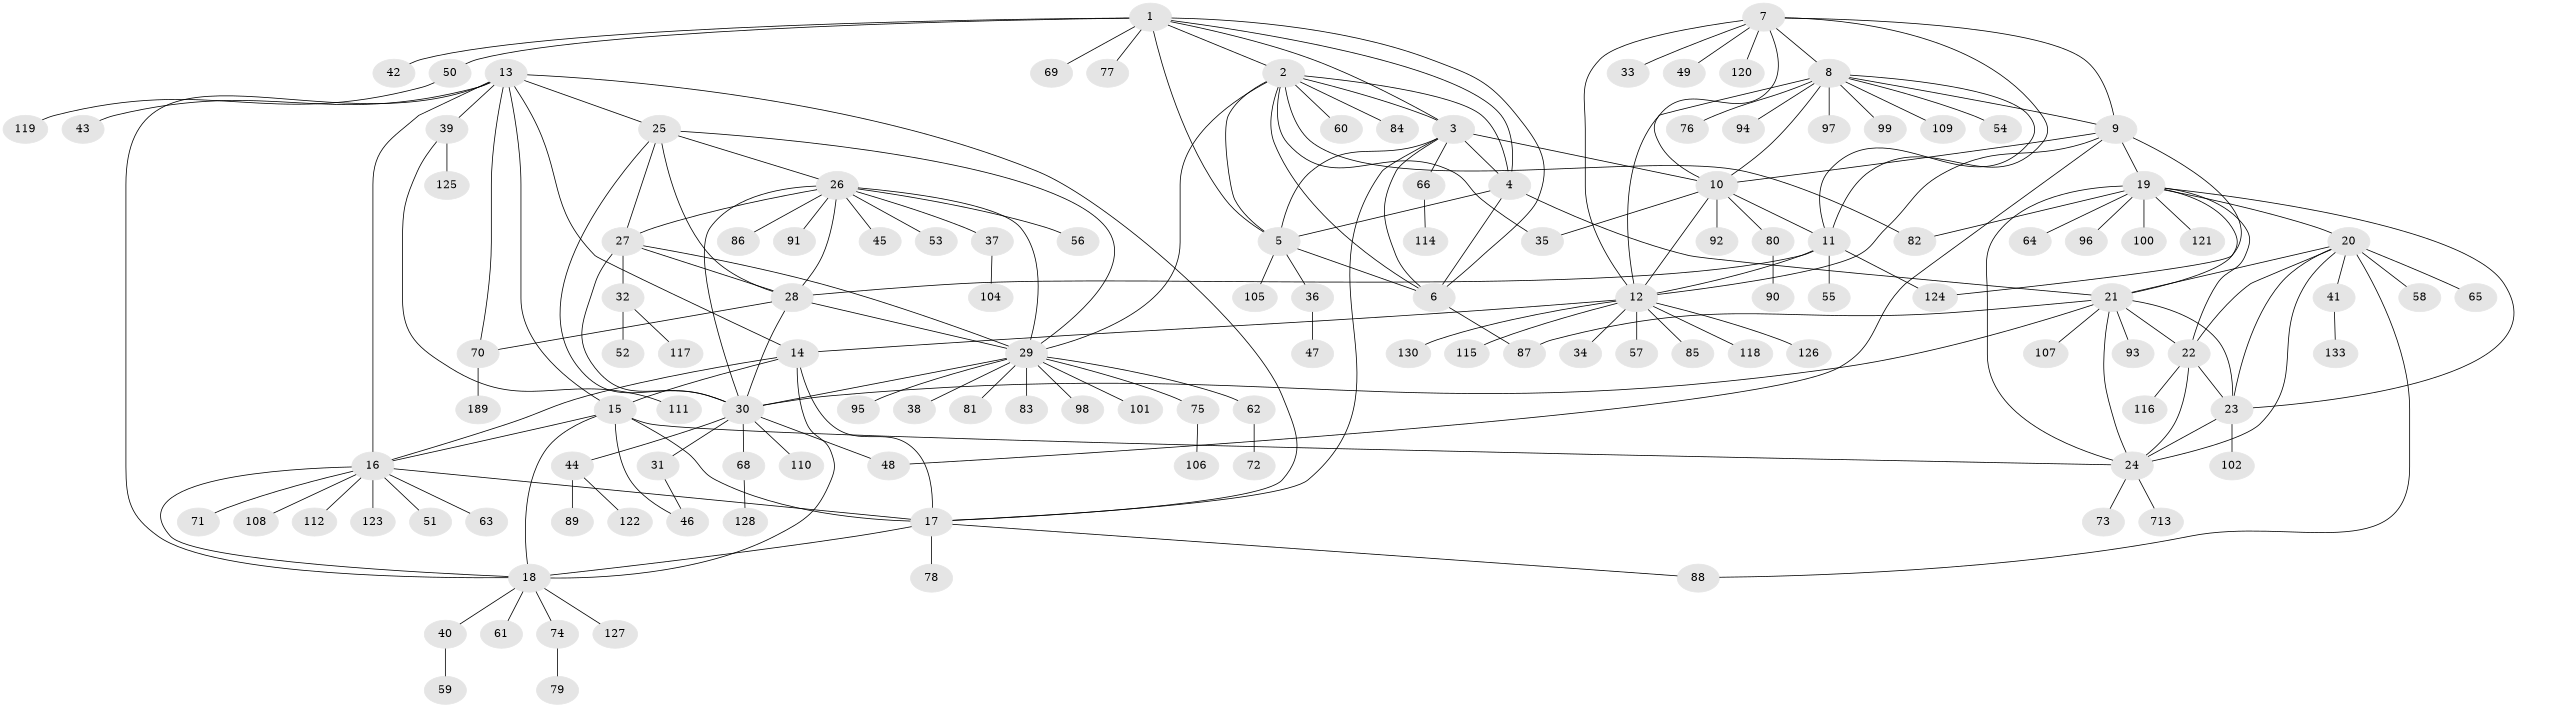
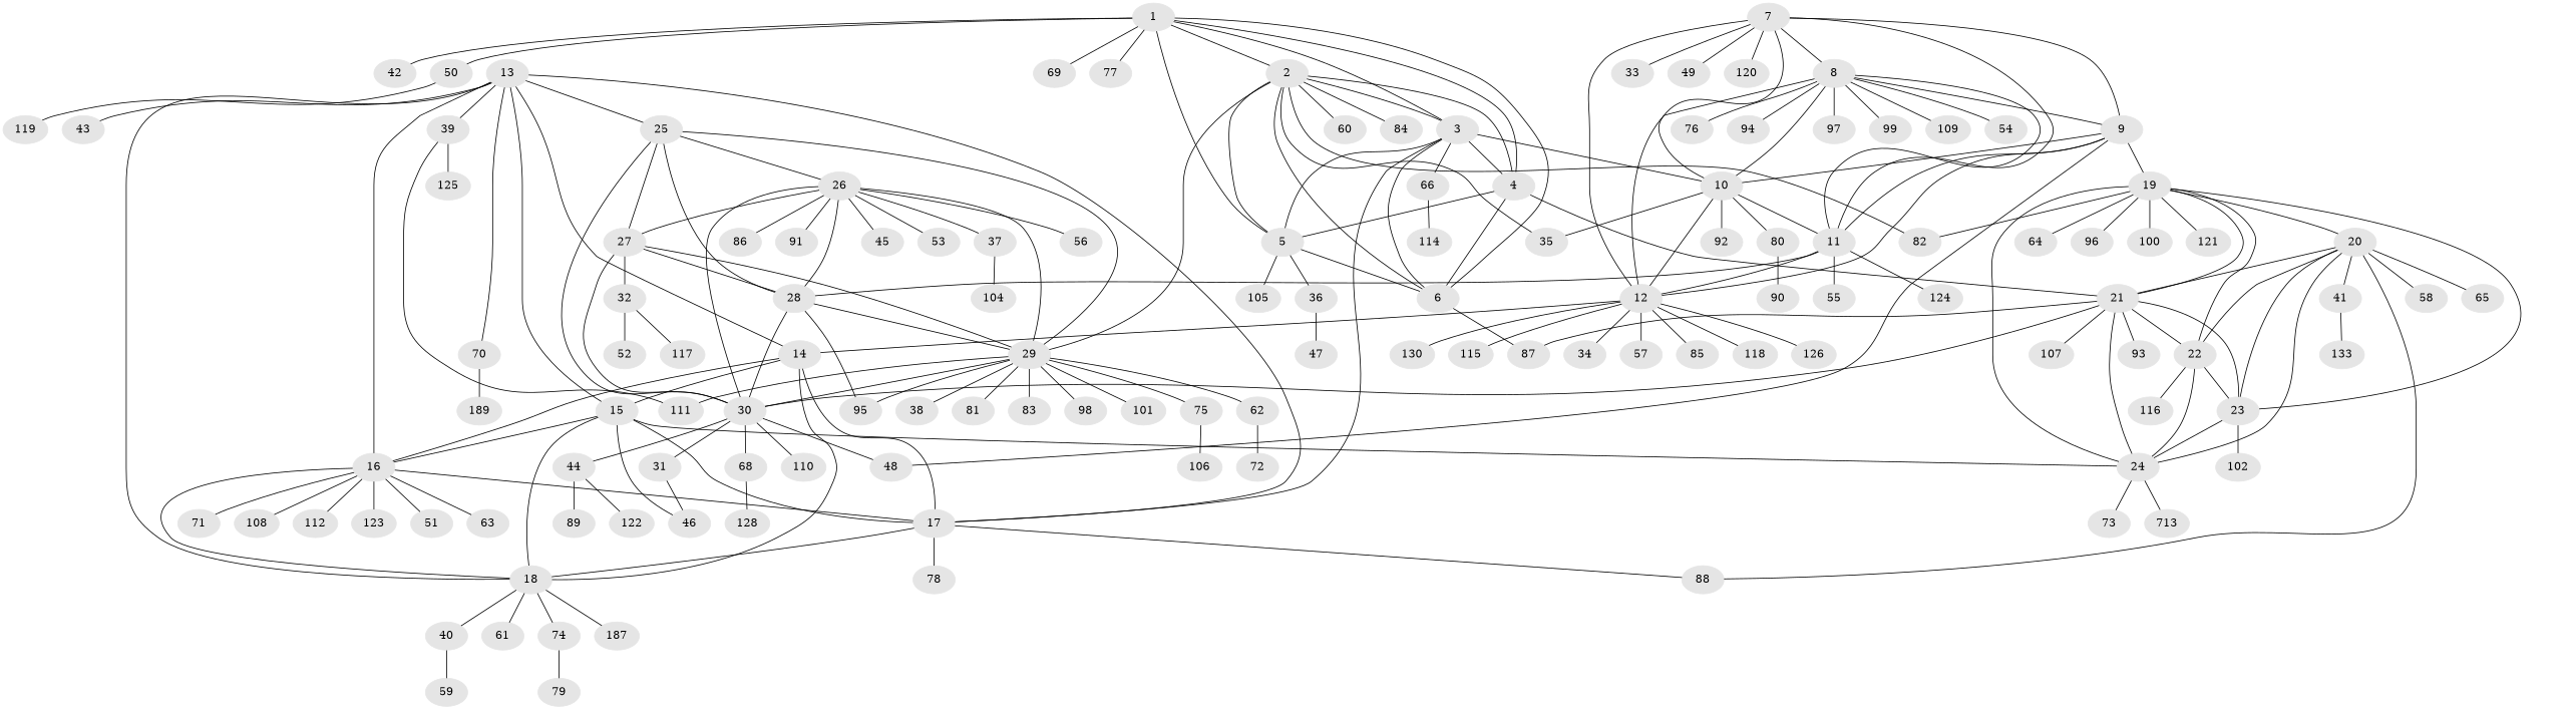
  graph {
    node [color=gray90 style=filled]
    1
    2
    3
    4
    5
    6
    42
    50
    69
    77
    29
    35
    60
    82
    84
    10
    17
    66
    21
    36
    105
    87
    119
    30
    38
    62
    75
    81
    83
    95
    98
    101
    111
    11
    12
    80
    92
    18
    78
    88
    114
    24
    22
    23
    93
    107
    47
    7
    8
    9
    33
    49
    120
    54
    76
    94
    97
    99
    109
    19
    48
    28
    55
    124
    14
    34
    57
    85
    115
    118
    126
    130
    20
    64
    96
    100
    121
    90
    70
    15
    16
    13
    25
    39
    43
    46
    51
    63
    71
    108
    112
    123
    40
    61
    74
-   127
+   127 [label=187]
    26
    27
    125
    n100 [label=189]
    73
    n102 [label=713]
    59
    79
    41
    58
    65
    116
    102
    n110 [label=133]
    31
    44
    68
    110
    37
    45
    53
    56
    86
    91
    32
    104
    52
    117
    72
    106
    89
    122
    128
    1 -- 2
    1 -- 3
    1 -- 4
    1 -- 5
    1 -- 6
    1 -- 42
    1 -- 50
    1 -- 69
    1 -- 77
    2 -- 3
    2 -- 4
    2 -- 5
    2 -- 6
    2 -- 29
    2 -- 35
    2 -- 60
    2 -- 82
    2 -- 84
    3 -- 4
    3 -- 5
    3 -- 6
    3 -- 10
    3 -- 17
    3 -- 66
    4 -- 5
    4 -- 6
    4 -- 21
    5 -- 6
    5 -- 36
    5 -- 105
    6 -- 87
    50 -- 119
    29 -- 30
    29 -- 38
    29 -- 62
    29 -- 75
    29 -- 81
    29 -- 83
    29 -- 95
    29 -- 98
    29 -- 101
+   29 -- 111
    10 -- 35
    10 -- 11
    10 -- 12
    10 -- 80
    10 -- 92
    17 -- 18
    17 -- 78
    17 -- 88
    66 -- 114
    21 -- 87
    21 -- 30
    21 -- 24
    21 -- 22
    21 -- 23
    21 -- 93
    21 -- 107
    36 -- 47
    30 -- 48
    30 -- 31
    30 -- 44
    30 -- 68
    30 -- 110
    62 -- 72
    75 -- 106
    11 -- 12
    11 -- 28
    11 -- 55
    11 -- 124
    12 -- 14
    12 -- 34
    12 -- 57
    12 -- 85
    12 -- 115
    12 -- 118
    12 -- 126
    12 -- 130
    80 -- 90
    18 -- 40
    18 -- 61
    18 -- 74
    18 -- 127
    24 -- 73
    24 -- n102
    22 -- 24
    22 -- 23
    22 -- 116
    23 -- 24
    23 -- 102
    7 -- 10
    7 -- 11
    7 -- 12
    7 -- 8
    7 -- 9
    7 -- 33
    7 -- 49
    7 -- 120
    8 -- 10
    8 -- 11
    8 -- 12
    8 -- 9
    8 -- 54
    8 -- 76
    8 -- 94
    8 -- 97
    8 -- 99
    8 -- 109
    9 -- 10
-   9 -- 124
+   9 -- 11
    9 -- 12
    9 -- 19
    9 -- 48
    19 -- 82
    19 -- 21
    19 -- 24
    19 -- 22
    19 -- 23
    19 -- 20
    19 -- 64
    19 -- 96
    19 -- 100
    19 -- 121
    28 -- 29
    28 -- 30
-   28 -- 70
+   28 -- 95
    14 -- 17
    14 -- 18
    14 -- 15
    14 -- 16
    20 -- 21
    20 -- 88
    20 -- 24
    20 -- 22
    20 -- 23
    20 -- 41
    20 -- 58
    20 -- 65
    70 -- n100
    15 -- 17
    15 -- 18
    15 -- 24
    15 -- 16
    15 -- 46
    16 -- 17
    16 -- 18
    16 -- 51
    16 -- 63
    16 -- 71
    16 -- 108
    16 -- 112
    16 -- 123
    13 -- 17
    13 -- 18
    13 -- 14
    13 -- 70
    13 -- 15
    13 -- 16
    13 -- 25
    13 -- 39
    13 -- 43
    25 -- 29
    25 -- 30
    25 -- 28
    25 -- 26
    25 -- 27
    39 -- 111
    39 -- 125
    40 -- 59
    74 -- 79
    26 -- 29
    26 -- 30
    26 -- 28
    26 -- 27
    26 -- 37
    26 -- 45
    26 -- 53
    26 -- 56
    26 -- 86
    26 -- 91
    27 -- 29
    27 -- 30
    27 -- 28
    27 -- 32
    41 -- n110
    31 -- 46
    44 -- 89
    44 -- 122
    68 -- 128
    37 -- 104
    32 -- 52
    32 -- 117
  }
